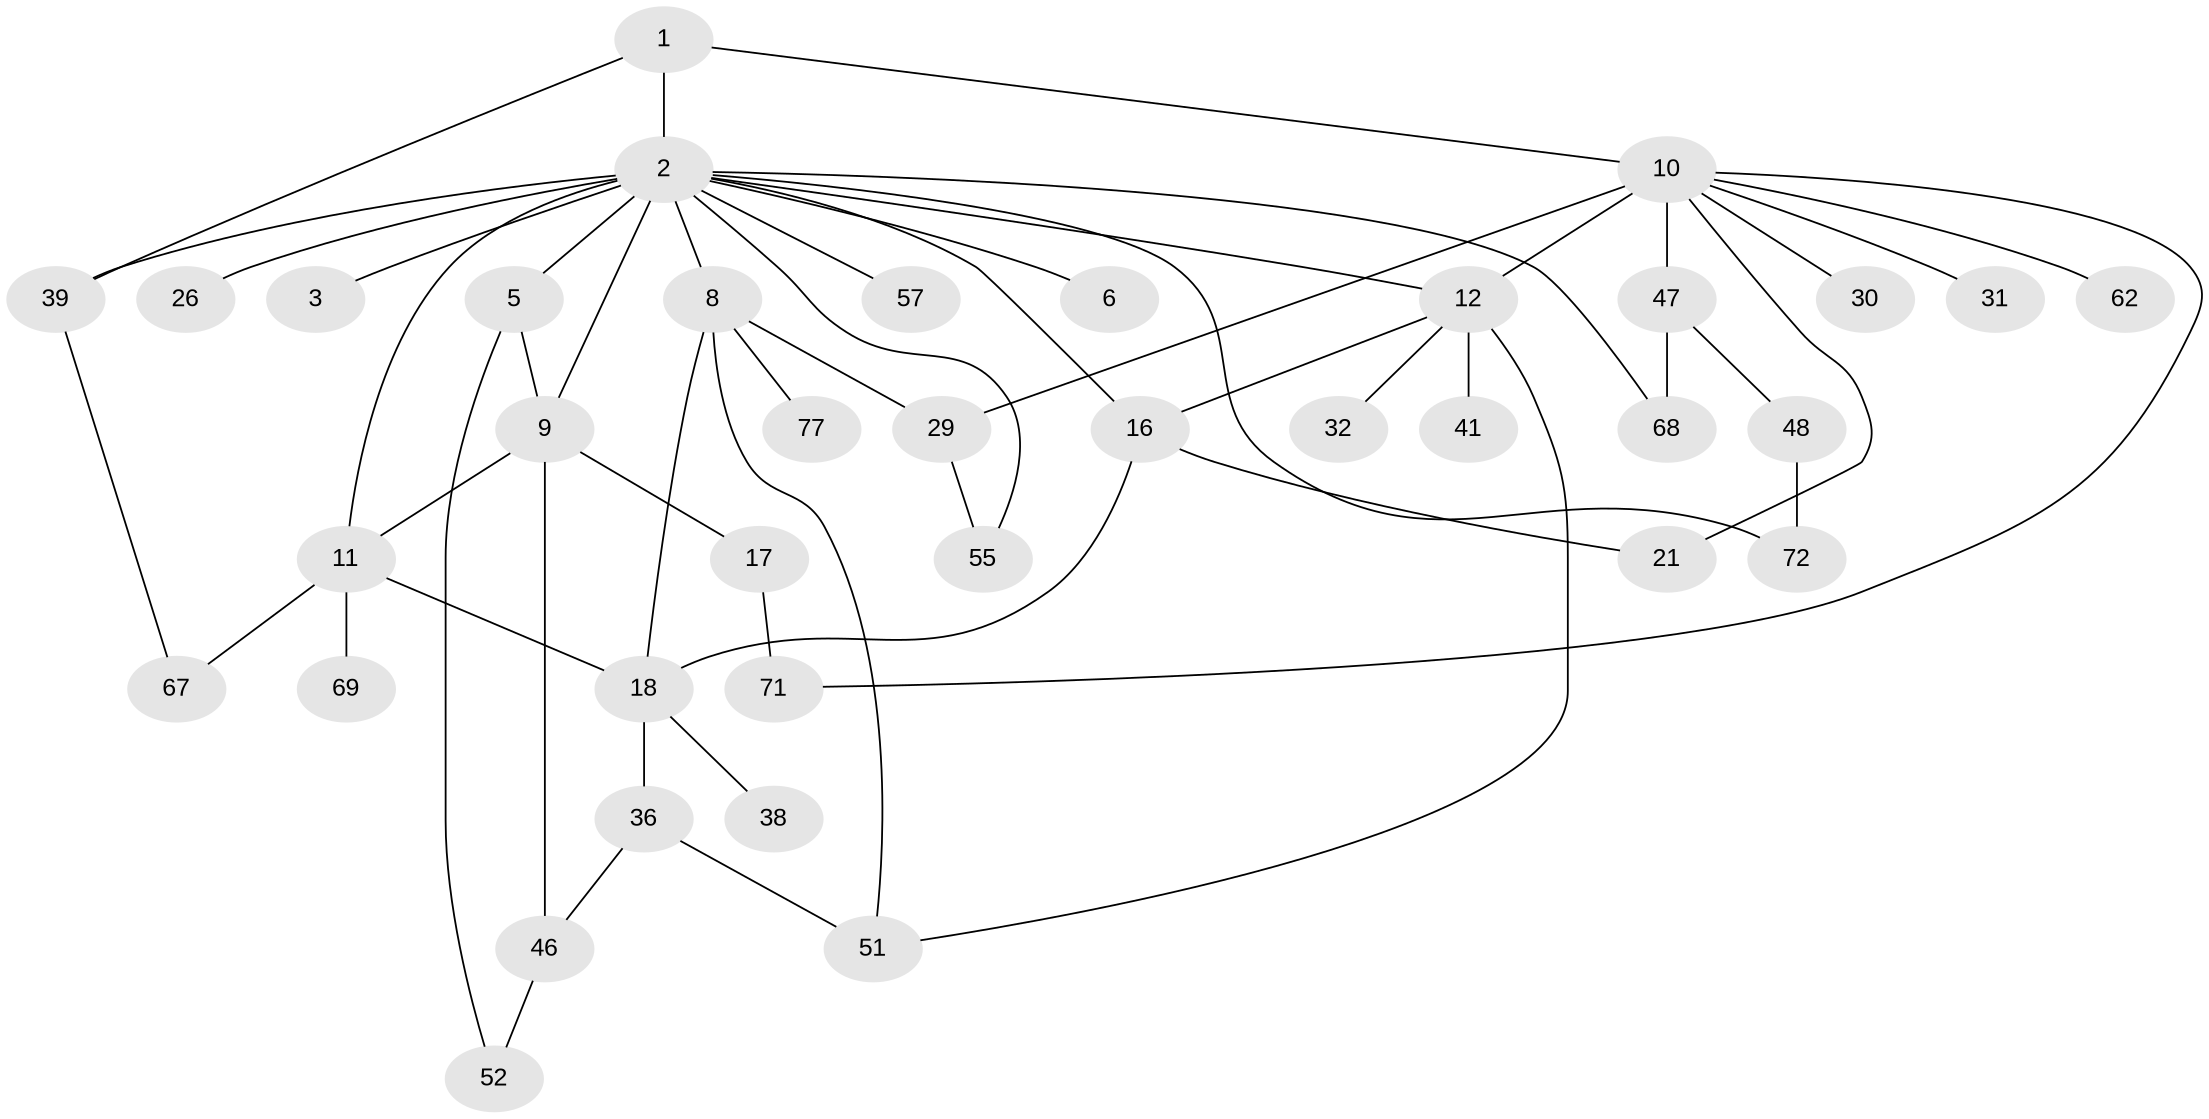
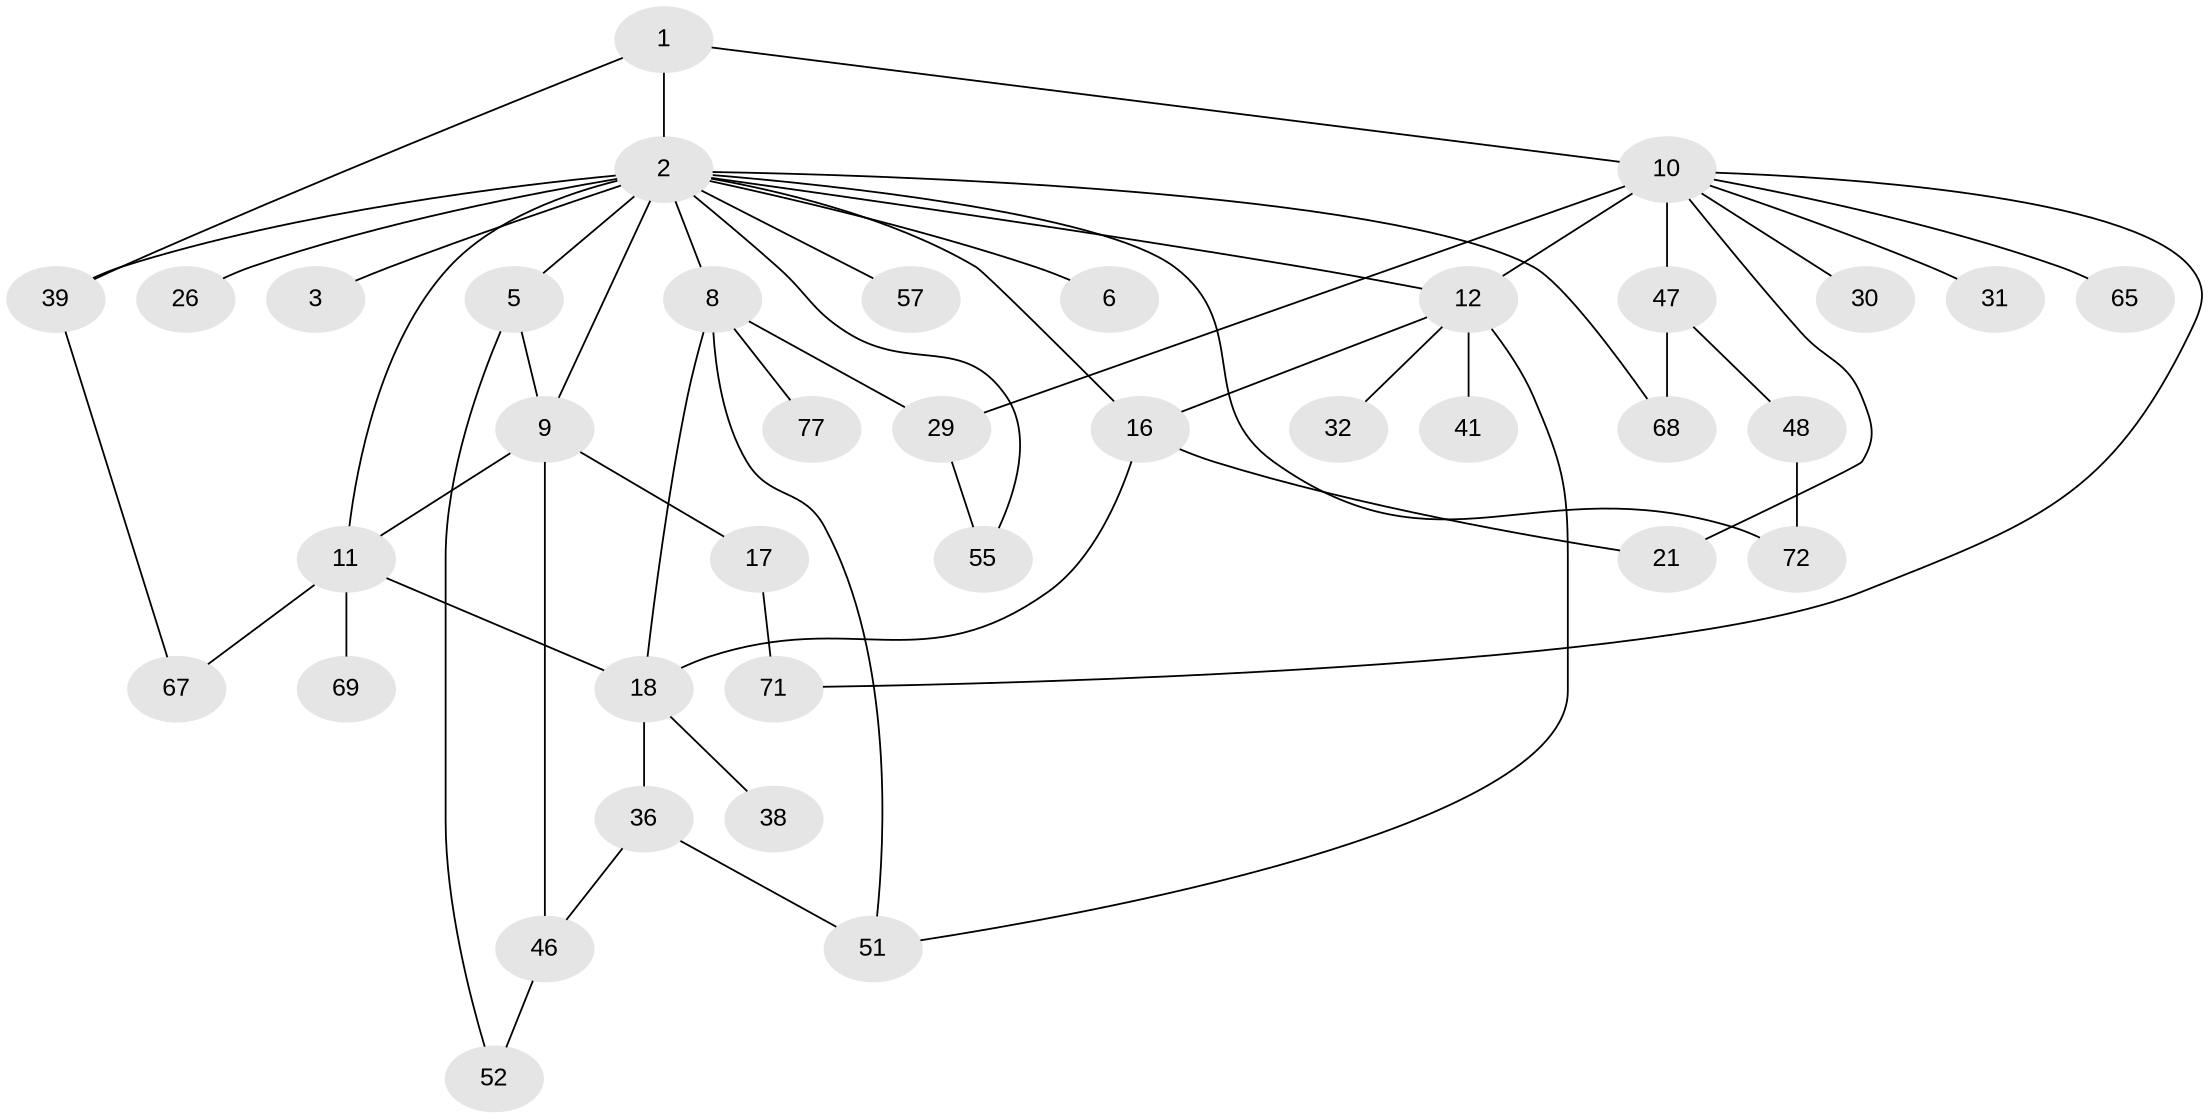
  graph {
    fontname="Liberation Sans"
    node [color=gray90 fontname="Liberation Sans" style=filled]
    edge [fontname="Liberation Sans"]
    2 [super="+4+7+45"]
    39 [super="+49+40"]
    3
    5 [super="+14"]
    6 [super="+58"]
    8 [super="+66"]
    9 [super="+15+37"]
    11 [super="+56+35"]
    12 [super="+20+13"]
    16 [super="+24+76"]
    26
    55
    57
    68
    72 [super="+74"]
    1
    10 [super="+33+22"]
    29 [super="+70"]
    21 [super="+42"]
    30
    31 [super="+73"]
    47
-   62
+   62 [label=65]
    71
    67
    52
    18 [super="+19+27"]
    51
    77
    17 [super="+25"]
    46
    69
    32
    41
    36 [super="+54"]
    38 [super="+59"]
    48
    2 -- 39
    2 -- 3
    2 -- 5 [weight=2]
    2 -- 6
    2 -- 8
    2 -- 9 [weight=2]
    2 -- 11
    2 -- 12
    2 -- 16
    2 -- 26
    2 -- 55
    2 -- 57
    2 -- 68
    2 -- 72
    39 -- 67
    5 -- 9
    5 -- 52
    8 -- 29
    8 -- 18
    8 -- 51
    8 -- 77
    9 -- 11
    9 -- 17
    9 -- 46 [weight=2]
    11 -- 67
    11 -- 18
    11 -- 69
    12 -- 16
    12 -- 51
    12 -- 32
    12 -- 41
    16 -- 21
    16 -- 18
    1 -- 2
    1 -- 39
    1 -- 10
    10 -- 12 [weight=3]
    10 -- 29
    10 -- 21
    10 -- 30
    10 -- 31
    10 -- 47
    10 -- 62
    10 -- 71
    29 -- 55
    47 -- 68
    47 -- 48
    18 -- 36
    18 -- 38
    17 -- 71
    46 -- 52
    36 -- 51
    36 -- 46
    48 -- 72
  }
